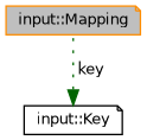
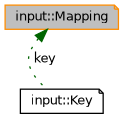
  digraph {
    node [fontname=Helvetica fontsize=10 shape=note style=filled]
    n1 [color=darkorange fillcolor=grey75 fontcolor=black height=0.2 label="input::Mapping" width=0.4]
    n2 [color=black fillcolor=white height=0.2 label="input::Key" width=0.4]
-   n2 -> n1 [color=darkgreen dir=back fontname=Helvetica fontsize=10 label=" key" labelfontname=Helvetica labelfontsize=10 style=dotted]
+   n1 -> n2 [color=darkgreen dir=back fontname=Helvetica fontsize=10 label=" key" labelfontname=Helvetica labelfontsize=10 style=dotted]
  }
